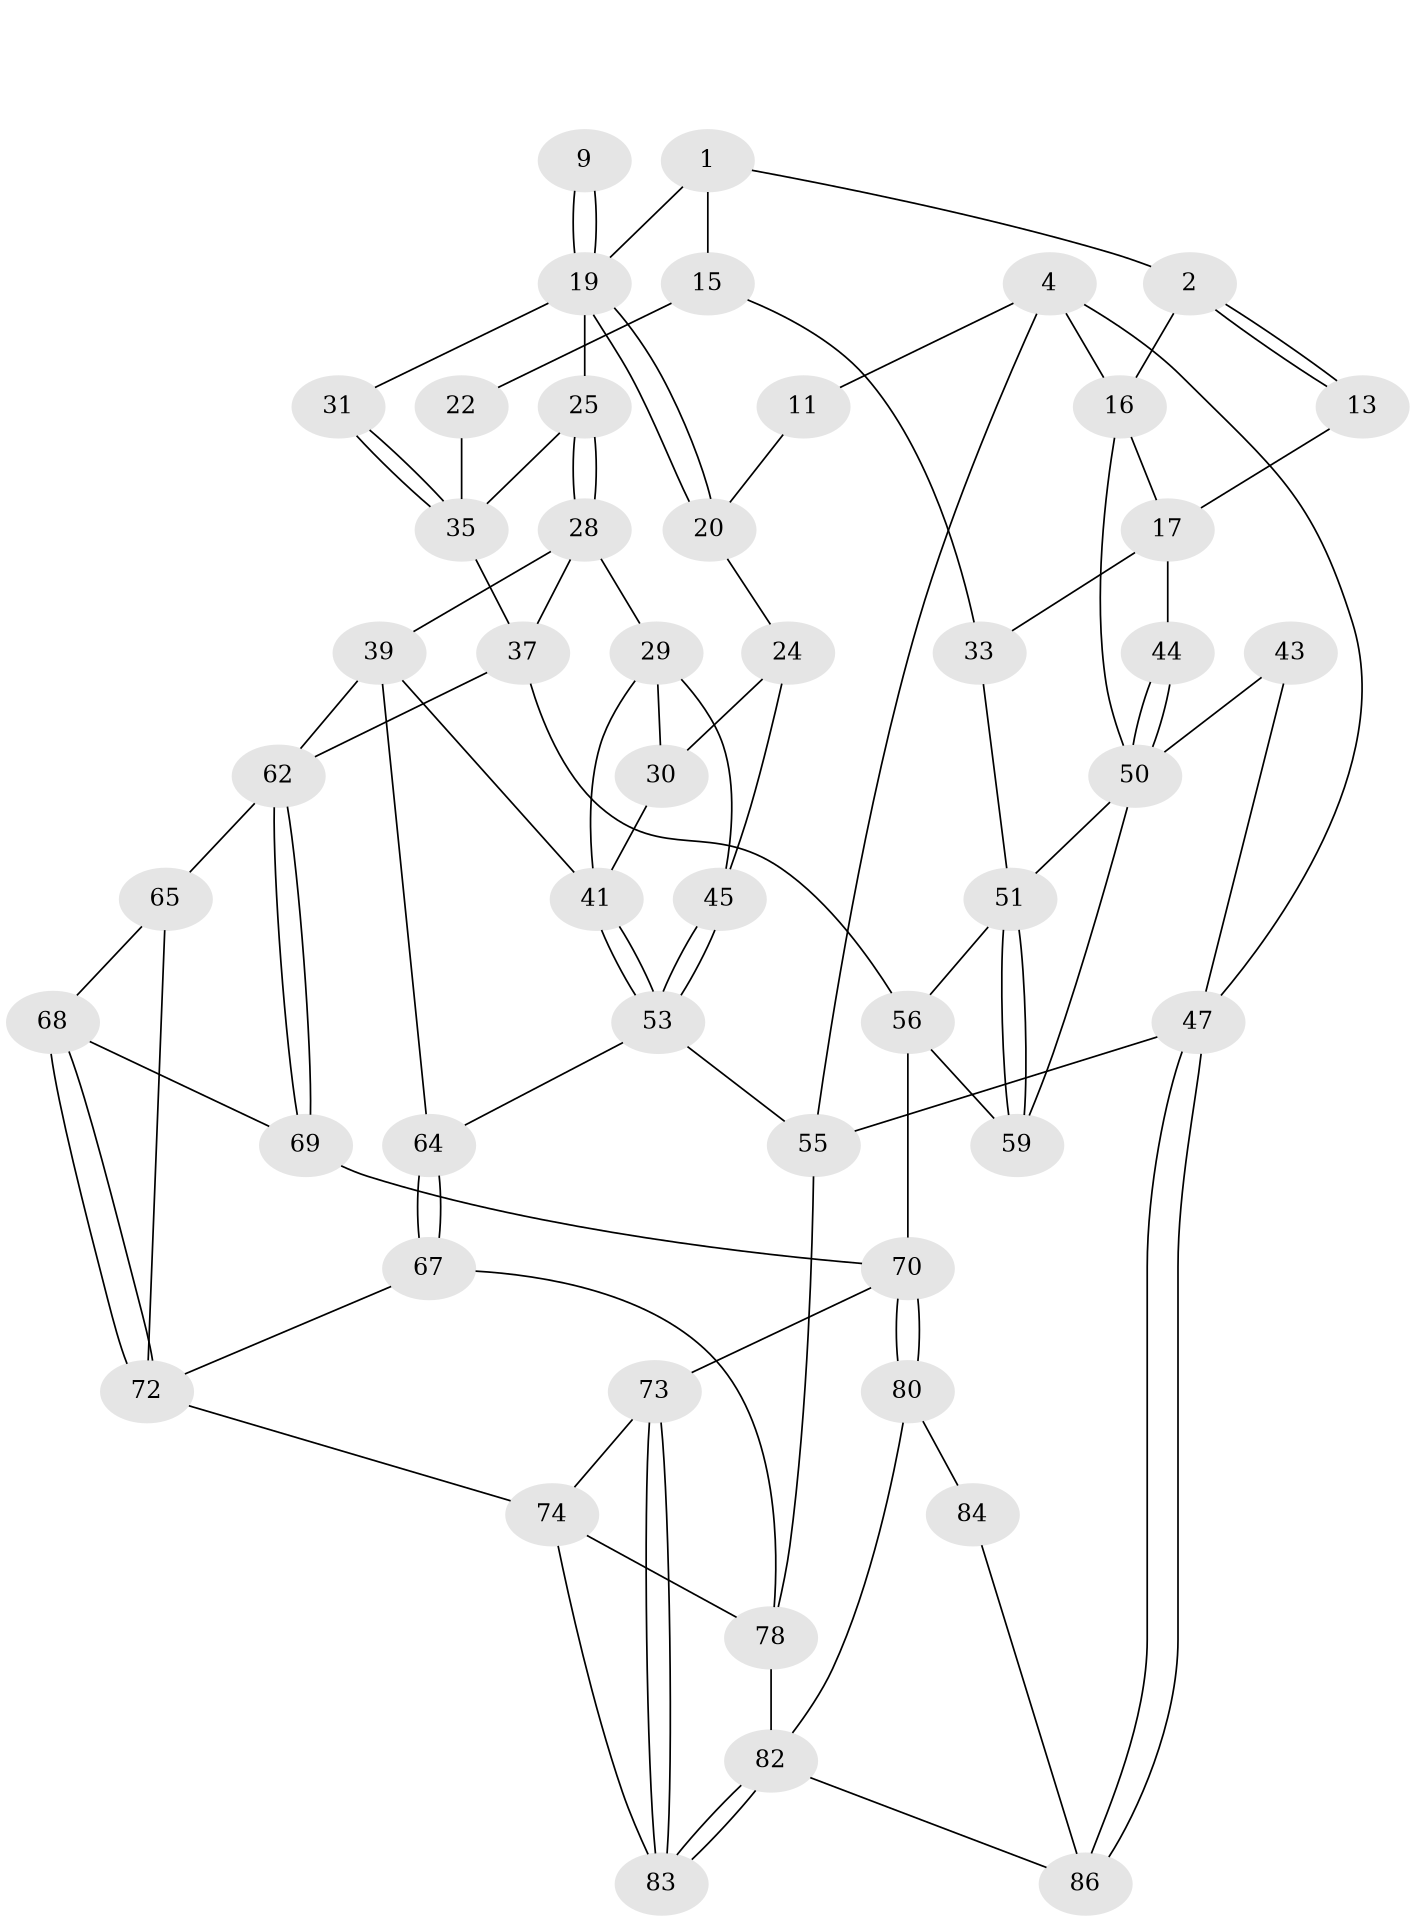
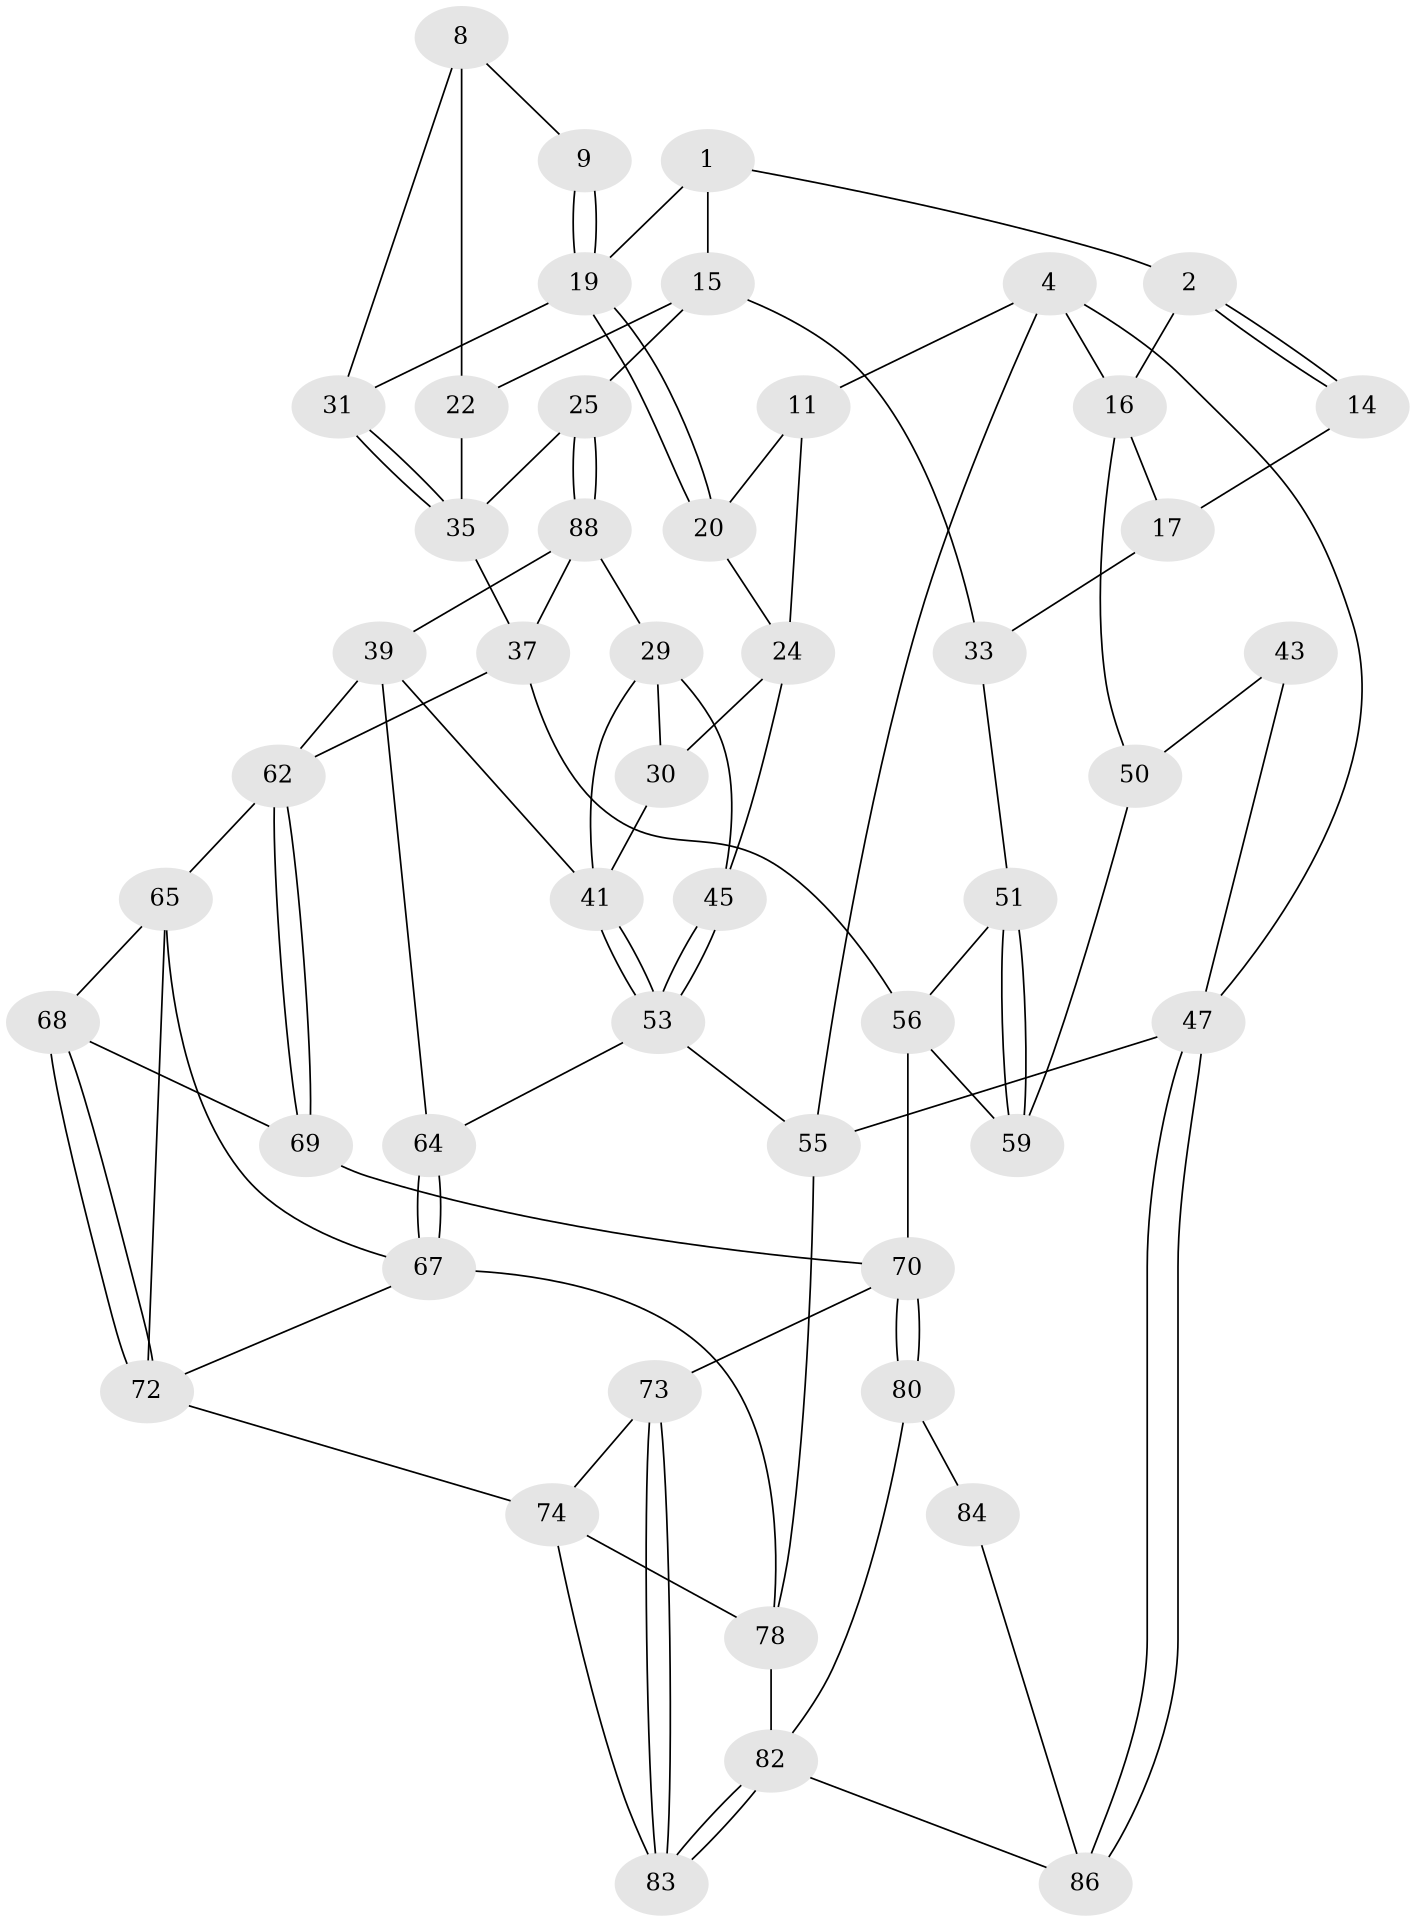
  graph {
    node [color=gray90 style=filled]
    1 [super="+7"]
    2 [super="+3"]
    15 [super="+21"]
    19 [super="+26"]
-   13 [super="+18"]
+   13 [super="+18" label=14]
    16 [super="+34"]
+   8 [super="+23"]
    9
    22
    31
    33
    4 [super="+5"]
    11 [super="+12"]
    47 [super="+48"]
    55
    17 [super="+32"]
    50 [super="+58"]
    20
    24 [super="+25"]
    86
    78 [super="+79"]
    35 [super="+36"]
    n23 [label=25]
    30
    45 [super="+46"]
-   44
    51 [super="+52"]
    43 [super="+49"]
-   28 [super="+38"]
+   28 [super="+38" label=88]
    37 [super="+57"]
    41
    53 [super="+54"]
    29 [super="+42"]
    39 [super="+40"]
    56 [super="+61"]
    62 [super="+63"]
    64
    59 [super="+60"]
    70 [super="+71"]
    65 [super="+66"]
    69
    67 [super="+77"]
    82 [super="+88"]
    73
    80 [super="+81"]
    68
    72 [super="+75"]
    74 [super="+85"]
    83
    84 [super="+87"]
    1 -- 2
    1 -- 15
    1 -- 19
    2 -- 13
    2 -- 13
    2 -- 16
    15 -- 22
    15 -- 33
    19 -- 31
    19 -- 20
    19 -- 20
-   19 -- n23
+   15 -- n23
    13 -- 17
    16 -- 17
    16 -- 50
+   8 -- 9
+   8 -- 22
+   8 -- 31
    9 -- 19
    9 -- 19
    22 -- 35
    31 -- 35
    31 -- 35
    33 -- 51
    4 -- 16
    4 -- 11
    4 -- 47
    4 -- 55
    11 -- 20
+   11 -- 24
    47 -- 55
    47 -- 86
    47 -- 86
    55 -- 78
    17 -- 33
-   17 -- 44
-   50 -- 51
    50 -- 59
    20 -- 24
    24 -- 30
    24 -- 45
    78 -- 82
    35 -- 37
    n23 -- 35
    n23 -- 28
    n23 -- 28
    30 -- 41
    45 -- 53
    45 -- 53
-   44 -- 50
-   44 -- 50
    51 -- 56
    51 -- 59
    51 -- 59
    43 -- 47
    43 -- 50
    28 -- 37
    28 -- 29
    28 -- 39
    37 -- 56
    37 -- 62
    41 -- 53
    41 -- 53
    53 -- 55
    53 -- 64
    29 -- 30
    29 -- 45
    29 -- 41
    39 -- 41
    39 -- 62
    39 -- 64
    56 -- 59
    56 -- 70
    62 -- 65
    62 -- 69
    62 -- 69
    64 -- 67
    64 -- 67
    70 -- 73
    70 -- 80
    70 -- 80
+   65 -- 67
    65 -- 68
    65 -- 72
    69 -- 70
    67 -- 78
    67 -- 72
    82 -- 86
    82 -- 83
    82 -- 83
    73 -- 74
    73 -- 83
    73 -- 83
    80 -- 82
    80 -- 84 [weight=2]
    68 -- 69
    68 -- 72
    68 -- 72
    72 -- 74
    74 -- 78
    74 -- 83
    84 -- 86
  }
